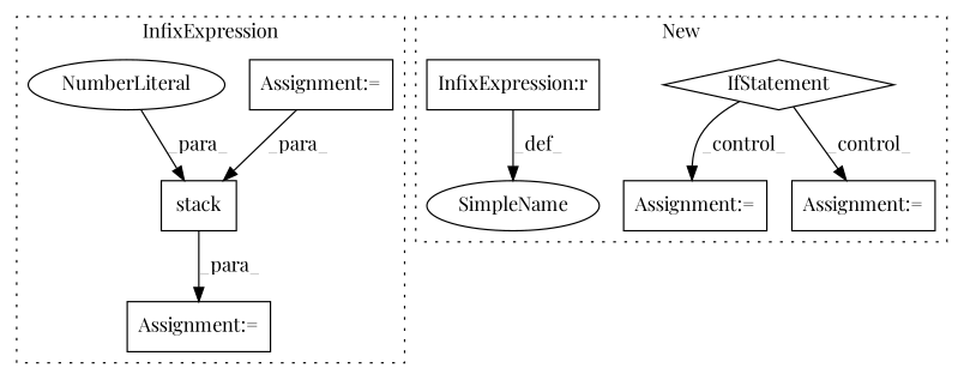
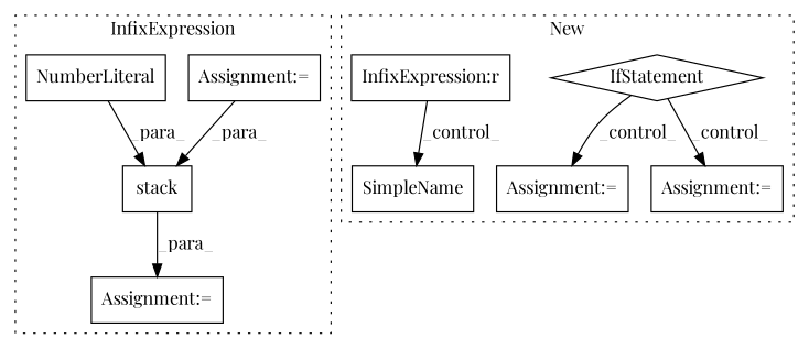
  digraph {
    fontname="Playfair Display"
    node [a=7 fontname="Playfair Display" l=1 shape=box]
    edge [fontname="Playfair Display"]
    n1 [a=32 l="17,1" label=stack s="9203,9340"]
    n2 [label="Assignment:=" s=9194]
    n3 [l=36 label="Assignment:=" s=9300]
-   n4 [a=34 label=NumberLiteral s=9339 shape=ellipse]
+   n4 [a=34 label=NumberLiteral s=9339]
    n5 [a=25 l="4,2" label=IfStatement s="9171,9190" shape=diamond]
    n6 [label="Assignment:=" s=9237]
-   n7 [a=42 label=SimpleName shape=ellipse l=""]
+   n7 [a=42 label=SimpleName l=""]
    n8 [a=27 l=4 label="InfixExpression:r" s=9182]
    n9 [label="Assignment:=" s=9205]
    subgraph cluster_1 {
      label=InfixExpression
      style=dotted
      n1
      n2
      n3
      n4
    }
    subgraph cluster_2 {
      label=New
      style=dotted
      n5
      n6
      n7
      n8
      n9
    }
    n1 -> n2 [label=_para_]
    n3 -> n1 [label=_para_]
    n4 -> n1 [label=_para_]
    n5 -> n6 [label=_control_]
    n5 -> n9 [label=_control_]
-   n8 -> n7 [label=_def_]
+   n8 -> n7 [label=_control_]
  }
